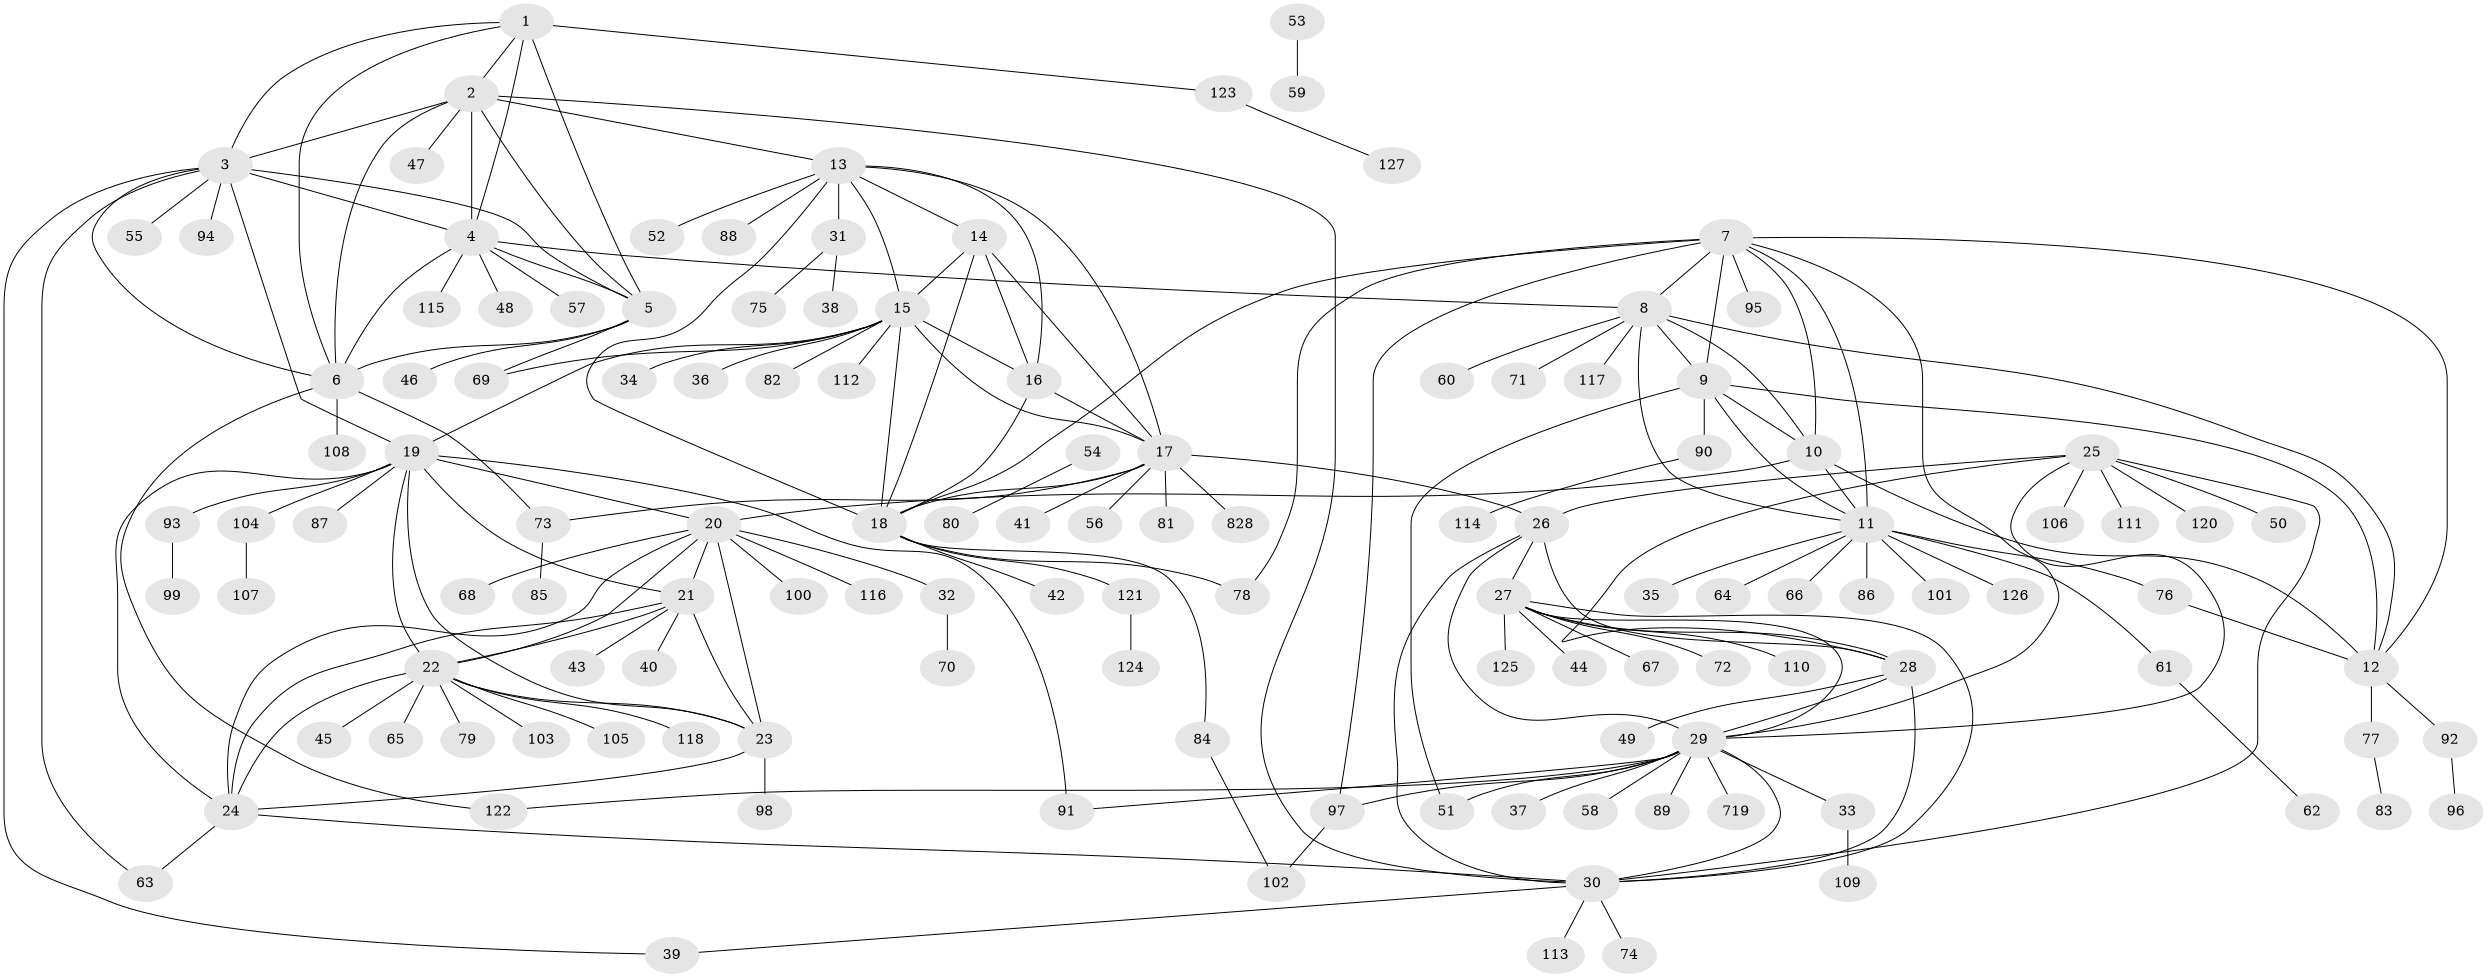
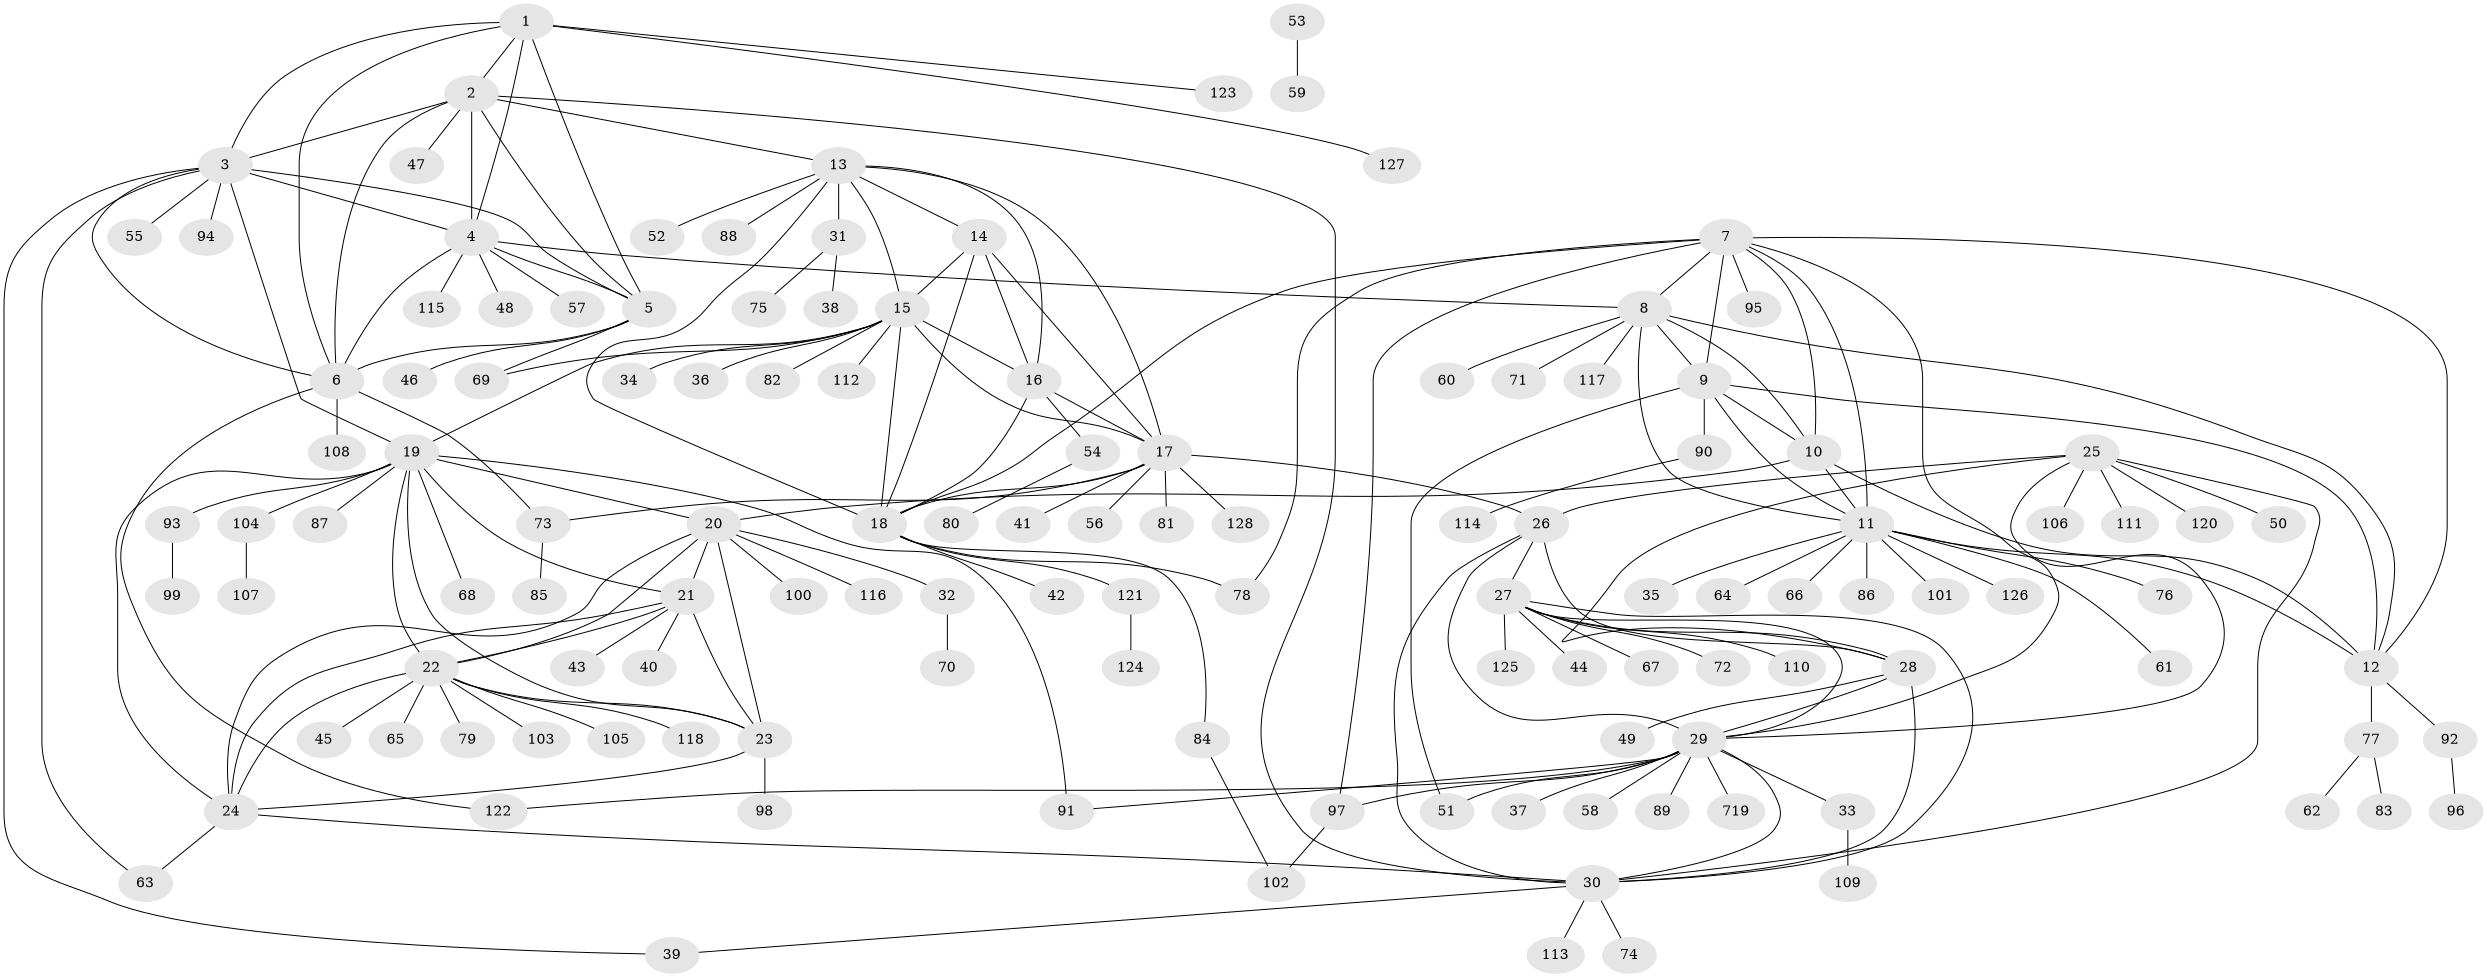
  graph {
    node [color=gray90 style=filled]
    1
    2
    3
    4
    5
    6
    123
    127
    13
    30
    47
    19
    39
    55
    63
    94
    8
    48
    57
    115
    46
    69
    73
    108
    122
    18
    14
    15
    16
    17
    31
    52
    88
    74
    113
    20
    21
    22
    23
    24
    87
    91
    93
    104
    9
    10
    11
    12
    60
    71
    117
    85
    7
    29
    78
    95
    97
    51
    90
    35
    61
    64
    66
    76
    86
    101
    126
    77
    92
    42
    84
    121
    33
    37
    58
    89
    n77 [label=719]
    102
    114
    32
    68
    100
    116
    62
    83
    96
    34
    36
    82
    112
    54
    26
    41
    56
    81
-   128 [label=828]
+   128
    38
    75
    80
    27
    28
    124
    40
    43
    45
    65
    79
    103
    105
    118
    98
    99
    107
    70
    25
    50
    106
    111
    120
    44
    67
    72
    110
    125
    49
    109
    53
    59
    1 -- 2
    1 -- 3
    1 -- 4
    1 -- 5
    1 -- 6
    1 -- 123
-   123 -- 127
+   1 -- 127
    2 -- 3
    2 -- 4
    2 -- 5
    2 -- 6
    2 -- 13
    2 -- 30
    2 -- 47
    3 -- 4
    3 -- 5
    3 -- 6
    3 -- 19
    3 -- 39
    3 -- 55
    3 -- 63
    3 -- 94
    4 -- 5
    4 -- 6
    4 -- 8
    4 -- 48
    4 -- 57
    4 -- 115
    5 -- 6
    5 -- 46
    5 -- 69
    6 -- 73
    6 -- 108
    6 -- 122
    13 -- 18
    13 -- 14
    13 -- 15
    13 -- 16
    13 -- 17
    13 -- 31
    13 -- 52
    13 -- 88
    30 -- 39
    30 -- 74
    30 -- 113
    19 -- 20
    19 -- 21
    19 -- 22
    19 -- 23
    19 -- 24
    19 -- 87
    19 -- 91
    19 -- 93
    19 -- 104
    8 -- 9
    8 -- 10
    8 -- 11
    8 -- 12
    8 -- 60
    8 -- 71
    8 -- 117
    73 -- 85
    18 -- 78
    18 -- 42
    18 -- 84
    18 -- 121
    14 -- 18
    14 -- 15
    14 -- 16
    14 -- 17
    15 -- 19
    15 -- 69
    15 -- 18
    15 -- 16
    15 -- 17
    15 -- 34
    15 -- 36
    15 -- 82
    15 -- 112
    16 -- 18
    16 -- 17
+   16 -- 54
    17 -- 73
    17 -- 18
    17 -- 26
    17 -- 41
    17 -- 56
    17 -- 81
    17 -- 128
    31 -- 38
    31 -- 75
    20 -- 21
    20 -- 22
    20 -- 23
    20 -- 24
    20 -- 32
-   20 -- 68
+   19 -- 68
    20 -- 100
    20 -- 116
    21 -- 22
    21 -- 23
    21 -- 24
    21 -- 40
    21 -- 43
    22 -- 23
    22 -- 24
    22 -- 45
    22 -- 65
    22 -- 79
    22 -- 103
    22 -- 105
    22 -- 118
    23 -- 24
    23 -- 98
    24 -- 30
    24 -- 63
    93 -- 99
    104 -- 107
    9 -- 10
    9 -- 11
    9 -- 12
    9 -- 51
    9 -- 90
    10 -- 20
    10 -- 11
    10 -- 12
-   76 -- 12
+   11 -- 12
    11 -- 35
    11 -- 61
    11 -- 64
    11 -- 66
    11 -- 76
    11 -- 86
    11 -- 101
    11 -- 126
    12 -- 77
    12 -- 92
    7 -- 8
    7 -- 18
    7 -- 9
    7 -- 10
    7 -- 11
    7 -- 12
    7 -- 29
    7 -- 78
    7 -- 95
    7 -- 97
    29 -- 30
    29 -- 122
    29 -- 91
    29 -- 97
    29 -- 51
    29 -- 33
    29 -- 37
    29 -- 58
    29 -- 89
    29 -- n77
    97 -- 102
    90 -- 114
-   61 -- 62
+   77 -- 62
    77 -- 83
    92 -- 96
    84 -- 102
    121 -- 124
    33 -- 109
    32 -- 70
    54 -- 80
    26 -- 30
    26 -- 29
    26 -- 27
    26 -- 28
    27 -- 30
    27 -- 29
    27 -- 28
    27 -- 44
    27 -- 67
    27 -- 72
    27 -- 110
    27 -- 125
    28 -- 30
    28 -- 29
    28 -- 49
    25 -- 30
    25 -- 29
    25 -- 26
    25 -- 28
    25 -- 50
    25 -- 106
    25 -- 111
    25 -- 120
    53 -- 59
  }
